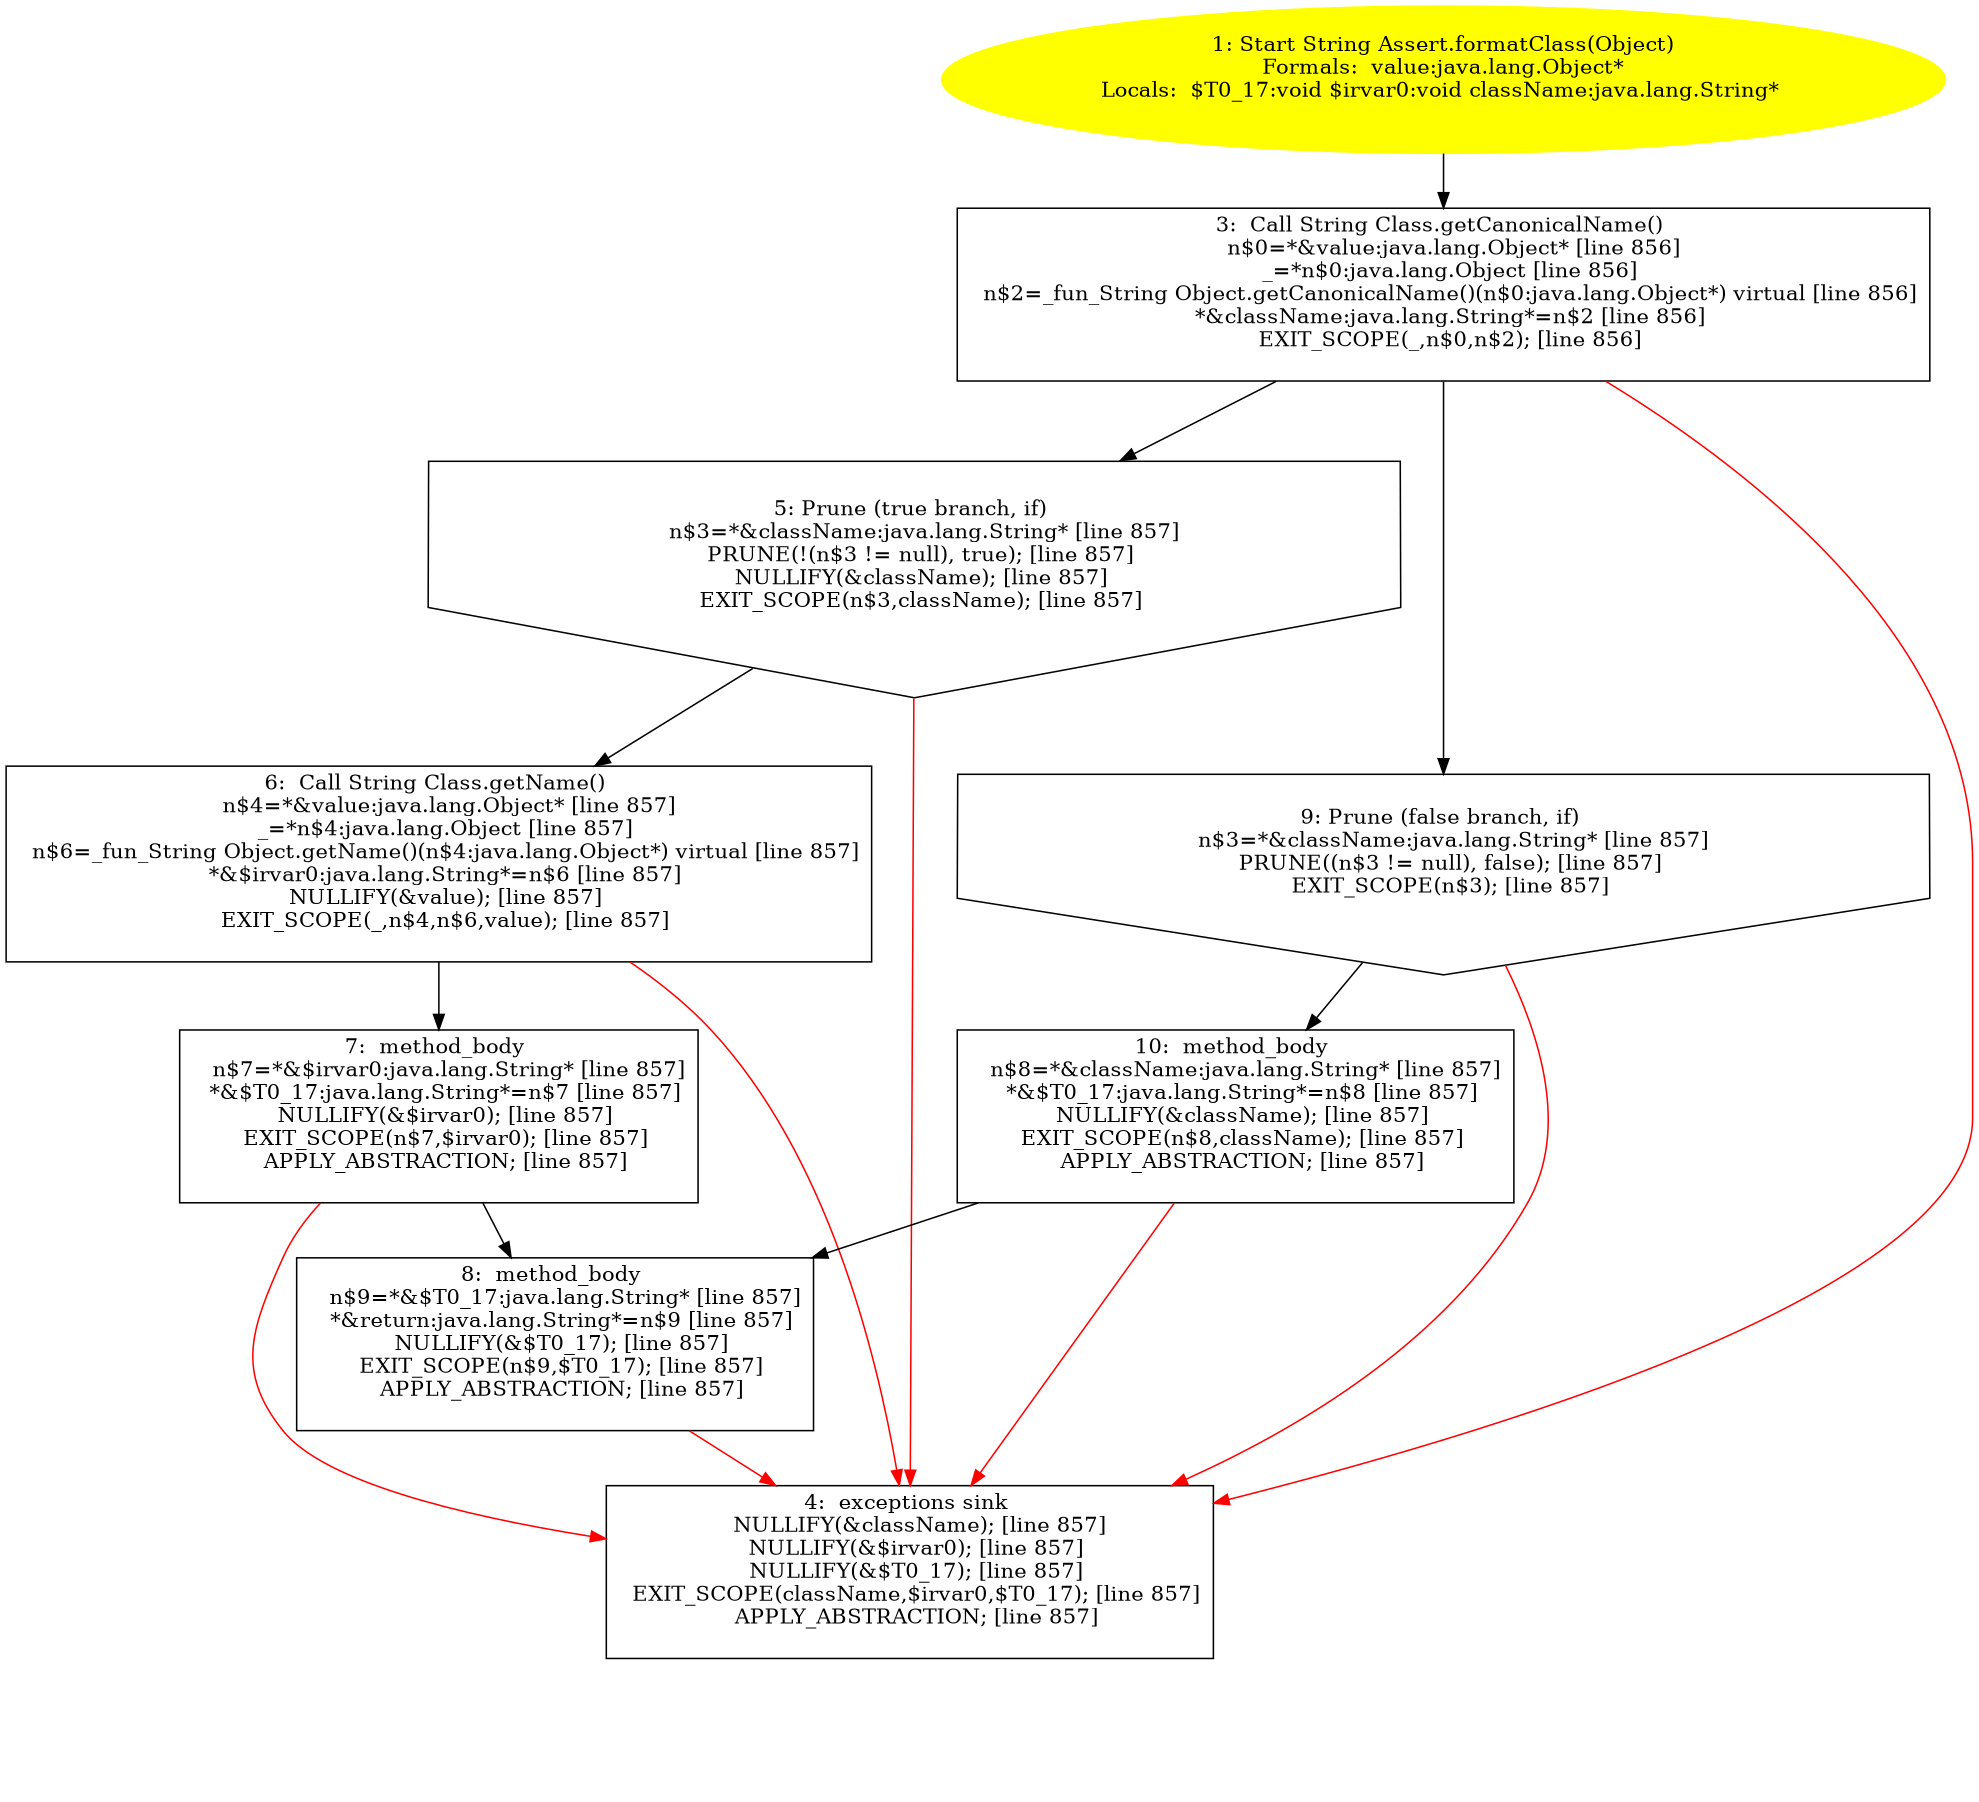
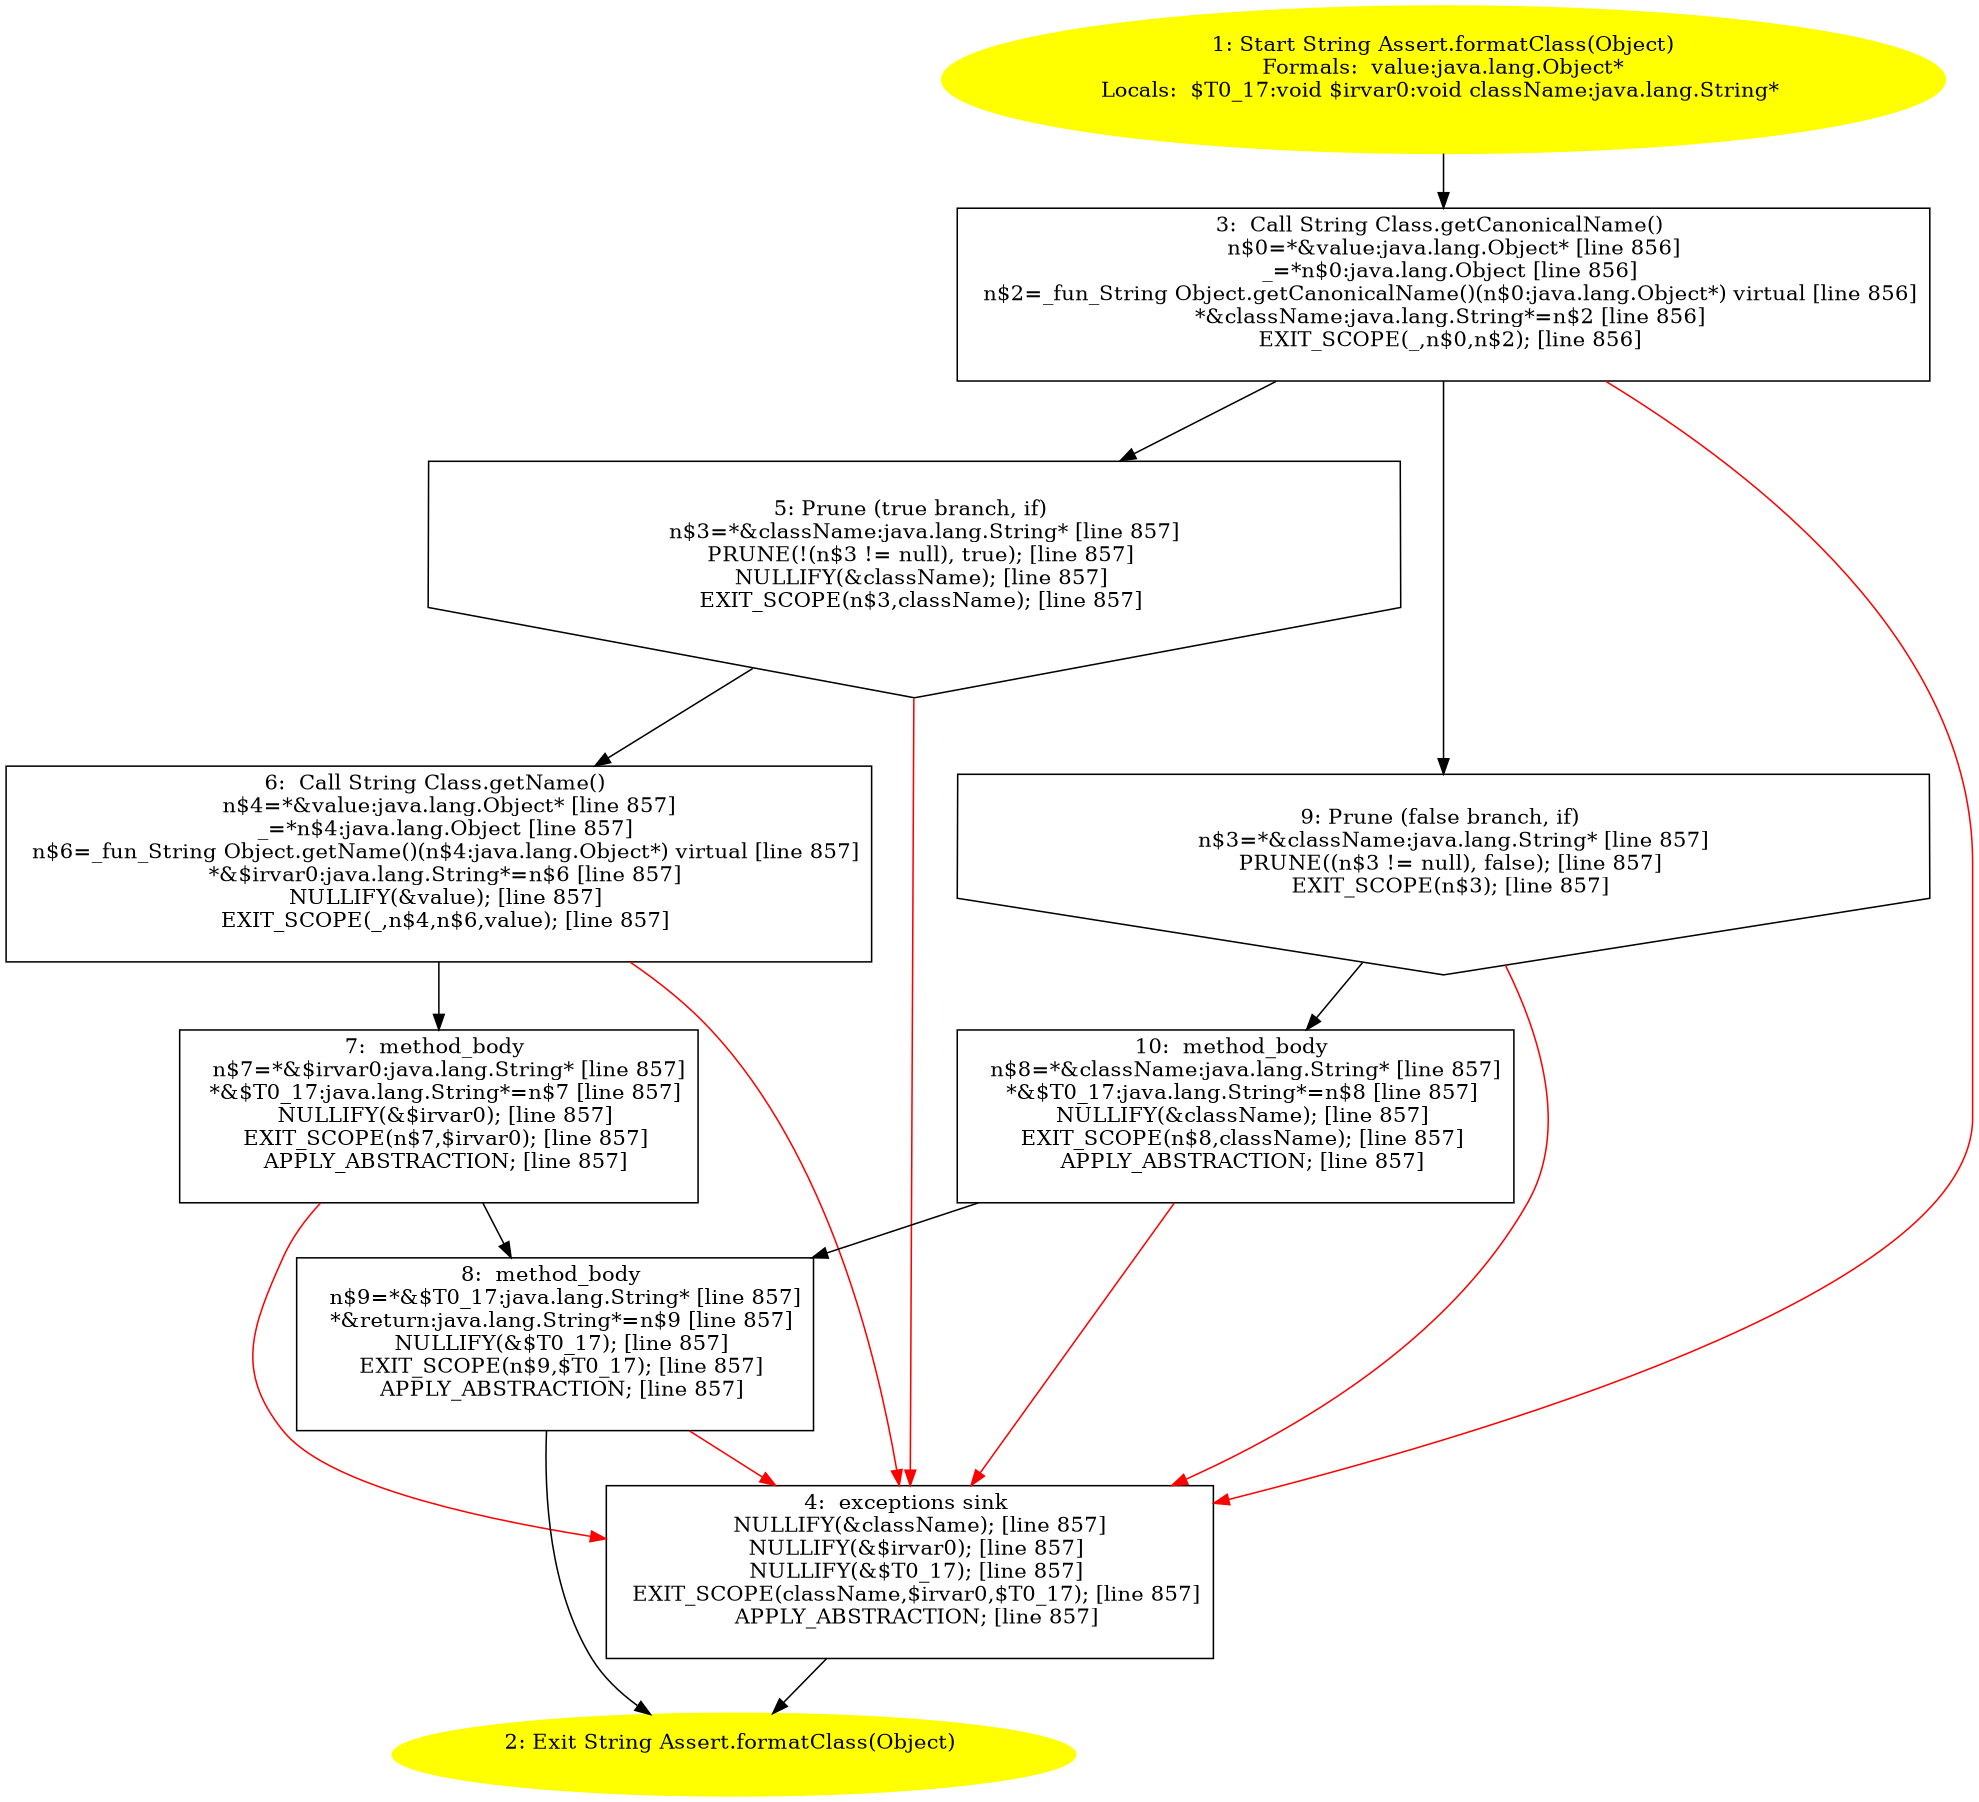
  digraph {
    node [shape=box]
    n1 [color=yellow label="1: Start String Assert.formatClass(Object)\nFormals:  value:java.lang.Object*\nLocals:  $T0_17:void $irvar0:void className:java.lang.String* \n  " style=filled shape=""]
    n2 [label="3:  Call String Class.getCanonicalName() \n   n$0=*&value:java.lang.Object* [line 856]\n  _=*n$0:java.lang.Object [line 856]\n  n$2=_fun_String Object.getCanonicalName()(n$0:java.lang.Object*) virtual [line 856]\n  *&className:java.lang.String*=n$2 [line 856]\n  EXIT_SCOPE(_,n$0,n$2); [line 856]\n "]
    n3 [label="5: Prune (true branch, if) \n   n$3=*&className:java.lang.String* [line 857]\n  PRUNE(!(n$3 != null), true); [line 857]\n  NULLIFY(&className); [line 857]\n  EXIT_SCOPE(n$3,className); [line 857]\n " shape=invhouse]
    n4 [label="9: Prune (false branch, if) \n   n$3=*&className:java.lang.String* [line 857]\n  PRUNE((n$3 != null), false); [line 857]\n  EXIT_SCOPE(n$3); [line 857]\n " shape=invhouse]
    n5 [label="4:  exceptions sink \n   NULLIFY(&className); [line 857]\n  NULLIFY(&$irvar0); [line 857]\n  NULLIFY(&$T0_17); [line 857]\n  EXIT_SCOPE(className,$irvar0,$T0_17); [line 857]\n  APPLY_ABSTRACTION; [line 857]\n "]
+   n6 [color=yellow label="2: Exit String Assert.formatClass(Object) \n  " style=filled shape=""]
    n7 [label="6:  Call String Class.getName() \n   n$4=*&value:java.lang.Object* [line 857]\n  _=*n$4:java.lang.Object [line 857]\n  n$6=_fun_String Object.getName()(n$4:java.lang.Object*) virtual [line 857]\n  *&$irvar0:java.lang.String*=n$6 [line 857]\n  NULLIFY(&value); [line 857]\n  EXIT_SCOPE(_,n$4,n$6,value); [line 857]\n "]
    n8 [label="10:  method_body \n   n$8=*&className:java.lang.String* [line 857]\n  *&$T0_17:java.lang.String*=n$8 [line 857]\n  NULLIFY(&className); [line 857]\n  EXIT_SCOPE(n$8,className); [line 857]\n  APPLY_ABSTRACTION; [line 857]\n "]
    n9 [label="7:  method_body \n   n$7=*&$irvar0:java.lang.String* [line 857]\n  *&$T0_17:java.lang.String*=n$7 [line 857]\n  NULLIFY(&$irvar0); [line 857]\n  EXIT_SCOPE(n$7,$irvar0); [line 857]\n  APPLY_ABSTRACTION; [line 857]\n "]
    n10 [label="8:  method_body \n   n$9=*&$T0_17:java.lang.String* [line 857]\n  *&return:java.lang.String*=n$9 [line 857]\n  NULLIFY(&$T0_17); [line 857]\n  EXIT_SCOPE(n$9,$T0_17); [line 857]\n  APPLY_ABSTRACTION; [line 857]\n "]
    n1 -> n2
    n2 -> n3
    n2 -> n4
    n2 -> n5 [color=red]
    n3 -> n5 [color=red]
    n3 -> n7
    n4 -> n5 [color=red]
    n4 -> n8
+   n5 -> n6
    n7 -> n5 [color=red]
    n7 -> n9
    n8 -> n5 [color=red]
    n8 -> n10
    n9 -> n5 [color=red]
    n9 -> n10
    n10 -> n5 [color=red]
+   n10 -> n6
  }
